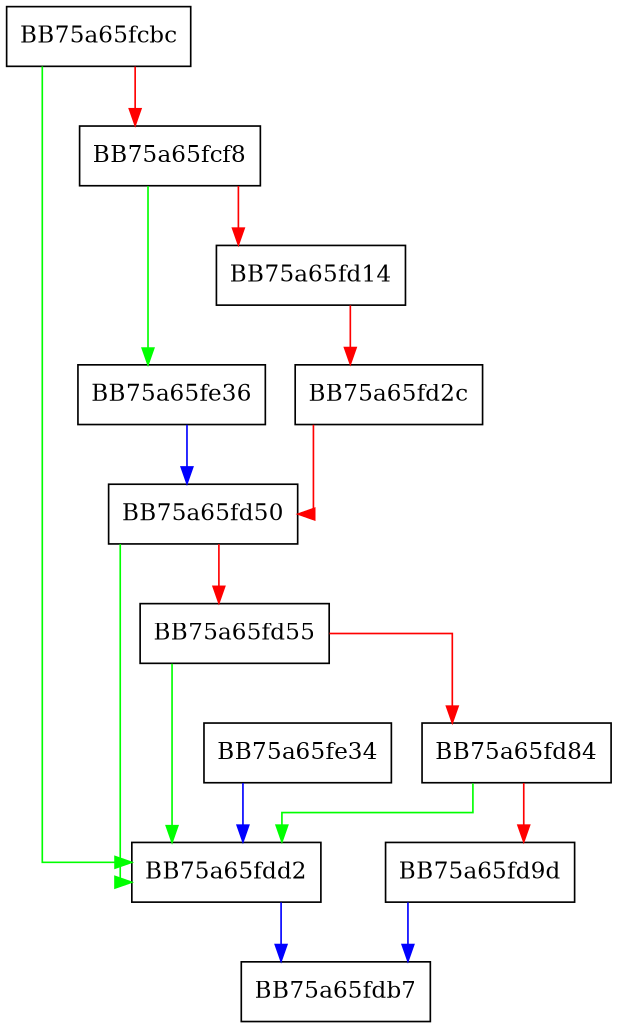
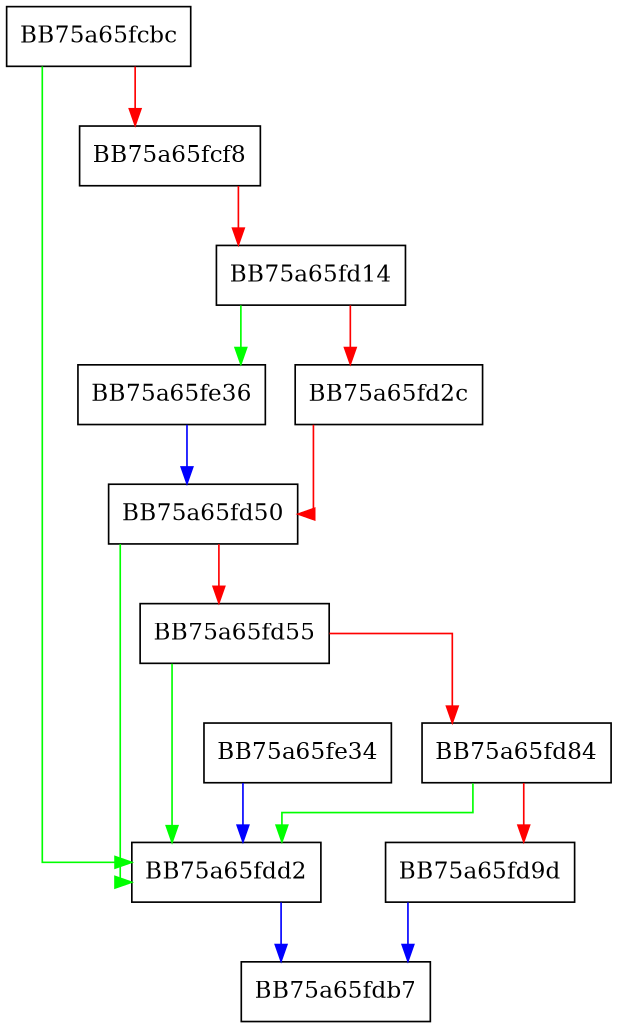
  digraph {
    splines=ortho
    node [shape=box]
    edge [color=red]
    BB75a65fcbc
    BB75a65fdd2
    BB75a65fcf8
    BB75a65fdb7
    BB75a65fd14
    BB75a65fe36
    BB75a65fd2c
    BB75a65fd50
    BB75a65fd55
    BB75a65fe34
    BB75a65fd84
    BB75a65fd9d
    BB75a65fcbc -> BB75a65fdd2 [color=green]
    BB75a65fcbc -> BB75a65fcf8
    BB75a65fdd2 -> BB75a65fdb7 [color=blue]
    BB75a65fcf8 -> BB75a65fd14
-   BB75a65fcf8 -> BB75a65fe36 [color=green]
+   BB75a65fd14 -> BB75a65fe36 [color=green]
    BB75a65fd14 -> BB75a65fd2c
    BB75a65fe36 -> BB75a65fd50 [color=blue]
    BB75a65fd2c -> BB75a65fd50
    BB75a65fd50 -> BB75a65fdd2 [color=green]
    BB75a65fd50 -> BB75a65fd55
    BB75a65fd55 -> BB75a65fdd2 [color=green]
    BB75a65fd55 -> BB75a65fd84
    BB75a65fe34 -> BB75a65fdd2 [color=blue]
    BB75a65fd84 -> BB75a65fdd2 [color=green]
    BB75a65fd84 -> BB75a65fd9d
    BB75a65fd9d -> BB75a65fdb7 [color=blue]
  }
